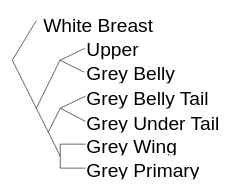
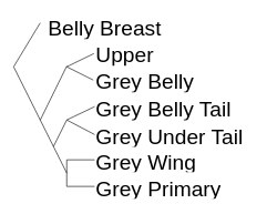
  <mxCell id="0" />
  <mxCell id="1" parent="0" />
  <mxCell id="2" value="" style="endArrow=none;html=1;rounded=0;" parent="1" edge="1"><mxGeometry width="50" height="50" relative="1" as="geometry"><mxPoint x="20" y="100" as="sourcePoint" /><mxPoint x="60" y="180" as="targetPoint" /></mxGeometry></mxCell>
  <mxCell id="3" value="" style="endArrow=none;html=1;rounded=0;" parent="1" edge="1"><mxGeometry width="50" height="50" relative="1" as="geometry"><mxPoint x="60" y="180.321" as="sourcePoint" /><mxPoint x="100" y="99" as="targetPoint" /></mxGeometry></mxCell>
  <mxCell id="4" value="" style="endArrow=none;html=1;rounded=0;" parent="1" edge="1"><mxGeometry width="50" height="50" relative="1" as="geometry"><mxPoint x="100" y="100" as="sourcePoint" /><mxPoint x="140" y="120" as="targetPoint" /></mxGeometry></mxCell>
  <mxCell id="5" value="" style="endArrow=none;html=1;rounded=0;" parent="1" edge="1"><mxGeometry width="50" height="50" relative="1" as="geometry"><mxPoint x="60" y="180" as="sourcePoint" /><mxPoint x="80" y="220" as="targetPoint" /></mxGeometry></mxCell>
  <mxCell id="6" value="" style="endArrow=none;html=1;rounded=0;" parent="1" edge="1"><mxGeometry width="50" height="50" relative="1" as="geometry"><mxPoint x="80" y="220" as="sourcePoint" /><mxPoint x="100" y="260" as="targetPoint" /></mxGeometry></mxCell>
  <mxCell id="7" value="" style="endArrow=none;html=1;rounded=0;" parent="1" edge="1"><mxGeometry width="50" height="50" relative="1" as="geometry"><mxPoint x="100" y="240" as="sourcePoint" /><mxPoint x="142" y="240" as="targetPoint" /></mxGeometry></mxCell>
  <mxCell id="8" value="" style="endArrow=none;html=1;rounded=0;" parent="1" edge="1"><mxGeometry width="50" height="50" relative="1" as="geometry"><mxPoint x="100" y="280" as="sourcePoint" /><mxPoint x="142" y="280" as="targetPoint" /></mxGeometry></mxCell>
  <mxCell id="9" value="" style="endArrow=none;html=1;rounded=0;" parent="1" edge="1"><mxGeometry width="50" height="50" relative="1" as="geometry"><mxPoint x="80" y="220" as="sourcePoint" /><mxPoint x="100" y="180" as="targetPoint" /></mxGeometry></mxCell>
  <mxCell id="10" value="" style="endArrow=none;html=1;rounded=0;" parent="1" edge="1"><mxGeometry width="50" height="50" relative="1" as="geometry"><mxPoint x="100" y="180" as="sourcePoint" /><mxPoint x="142" y="160" as="targetPoint" /></mxGeometry></mxCell>
  <mxCell id="11" value="" style="endArrow=none;html=1;rounded=0;" parent="1" edge="1"><mxGeometry width="50" height="50" relative="1" as="geometry"><mxPoint x="100" y="180" as="sourcePoint" /><mxPoint x="142" y="202" as="targetPoint" /></mxGeometry></mxCell>
- <mxCell id="12" value="&lt;font style=&quot;font-size: 32px;&quot;&gt;White Breast&lt;/font&gt;" style="text;html=1;strokeColor=none;fillColor=none;align=left;verticalAlign=middle;whiteSpace=wrap;overflow=hidden;fontSize=24;" parent="1" vertex="1"><mxGeometry x="70" width="250" height="40" as="geometry" y="20" /></mxCell>
+ <mxCell id="12" value="&lt;font style=&quot;font-size: 32px;&quot;&gt;Belly Breast&lt;/font&gt;" style="text;html=1;strokeColor=none;fillColor=none;align=left;verticalAlign=middle;whiteSpace=wrap;overflow=hidden;fontSize=24;" parent="1" vertex="1"><mxGeometry x="70" width="250" height="40" as="geometry" y="20" /></mxCell>
  <mxCell id="13" value="&lt;font style=&quot;font-size: 32px;&quot;&gt;Upper Underpart&lt;/font&gt;" style="text;html=1;strokeColor=none;fillColor=none;align=left;verticalAlign=middle;whiteSpace=wrap;overflow=hidden;" parent="1" vertex="1"><mxGeometry x="142" y="60" width="238" height="40" as="geometry" /></mxCell>
  <mxCell id="14" value="&lt;font style=&quot;font-size: 32px;&quot;&gt;Grey Belly&lt;/font&gt;" style="text;html=1;strokeColor=none;fillColor=none;align=left;verticalAlign=middle;whiteSpace=wrap;overflow=hidden;" parent="1" vertex="1"><mxGeometry x="142" y="100" width="238" height="40" as="geometry" /></mxCell>
  <mxCell id="15" value="&lt;font style=&quot;font-size: 32px;&quot;&gt;Grey Belly Tail&lt;/font&gt;" style="text;html=1;strokeColor=none;fillColor=none;align=left;verticalAlign=middle;whiteSpace=wrap;overflow=hidden;" parent="1" vertex="1"><mxGeometry x="142" y="142" width="228" height="40" as="geometry" /></mxCell>
  <mxCell id="16" value="&lt;font style=&quot;font-size: 32px;&quot;&gt;Grey Under Tail&lt;/font&gt;" style="text;html=1;strokeColor=none;fillColor=none;align=left;verticalAlign=middle;whiteSpace=wrap;overflow=hidden;" parent="1" vertex="1"><mxGeometry x="142" y="184" width="238" height="38" as="geometry" /></mxCell>
  <mxCell id="17" value="&lt;font style=&quot;font-size: 32px;&quot;&gt;Grey Wing&lt;/font&gt;" style="text;html=1;strokeColor=none;fillColor=none;align=left;verticalAlign=middle;whiteSpace=wrap;overflow=hidden;" parent="1" vertex="1"><mxGeometry x="142" y="222" width="178" height="38" as="geometry" /></mxCell>
  <mxCell id="18" value="&lt;font style=&quot;font-size: 32px;&quot;&gt;Grey Primary&lt;/font&gt;" style="text;html=1;strokeColor=none;fillColor=none;align=left;verticalAlign=middle;whiteSpace=wrap;overflow=hidden;fontSize=24;" parent="1" vertex="1"><mxGeometry x="142" y="262" width="228" height="38" as="geometry" /></mxCell>
  <mxCell id="19" value="" style="endArrow=none;html=1;rounded=0;" parent="1" edge="1"><mxGeometry width="50" height="50" relative="1" as="geometry"><mxPoint x="100" y="280" as="sourcePoint" /><mxPoint x="100" y="240" as="targetPoint" /></mxGeometry></mxCell>
  <mxCell id="20" value="" style="endArrow=none;html=1;rounded=0;" parent="1" edge="1"><mxGeometry width="50" height="50" relative="1" as="geometry"><mxPoint x="20" y="100" as="sourcePoint" /><mxPoint x="60" y="34" as="targetPoint" /></mxGeometry></mxCell>
  <mxCell id="21" value="" style="endArrow=none;html=1;rounded=0;" parent="1" edge="1"><mxGeometry width="50" height="50" relative="1" as="geometry"><mxPoint x="100" y="100" as="sourcePoint" /><mxPoint x="141" y="80" as="targetPoint" /></mxGeometry></mxCell>
